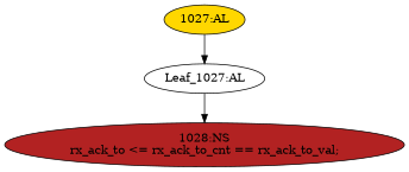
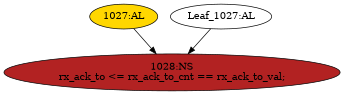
  strict digraph {
    node [style=filled]
    edge [cond="[]" lineno=None]
    n1 [ast="<pyverilog.vparser.ast.Always object at 0x7fae5e115910>" clk_sens=True fillcolor=gold label="1027:AL" sens="['clk']" statements="[]" typ=Always use_var="['rx_ack_to_cnt', 'rx_ack_to_val']"]
    n2 [ast="<pyverilog.vparser.ast.NonblockingSubstitution object at 0x7fae5e115a10>" fillcolor=firebrick label="1028:NS\nrx_ack_to <= rx_ack_to_cnt == rx_ack_to_val;" statements="[<pyverilog.vparser.ast.NonblockingSubstitution object at 0x7fae5e115a10>]" typ=NonblockingSubstitution]
    n3 [def_var="['rx_ack_to']" label="Leaf_1027:AL" style=""]
-   n1 -> n3
+   n1 -> n2
    n3 -> n2
  }
